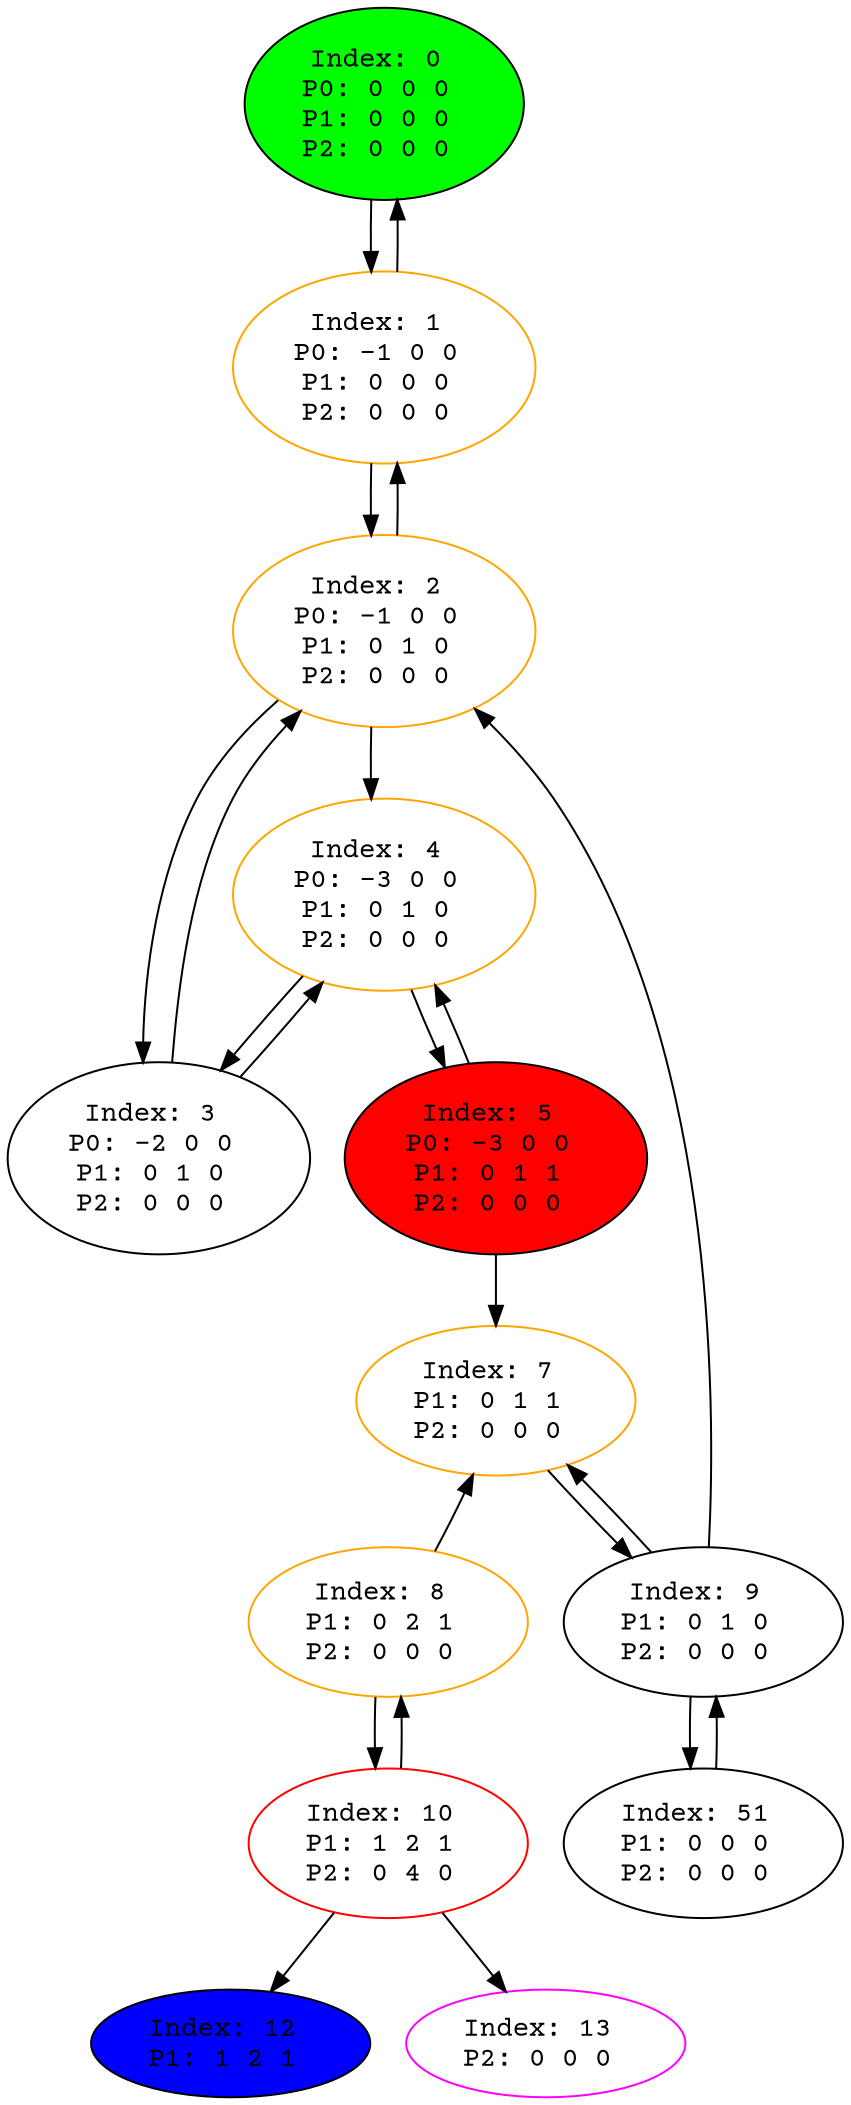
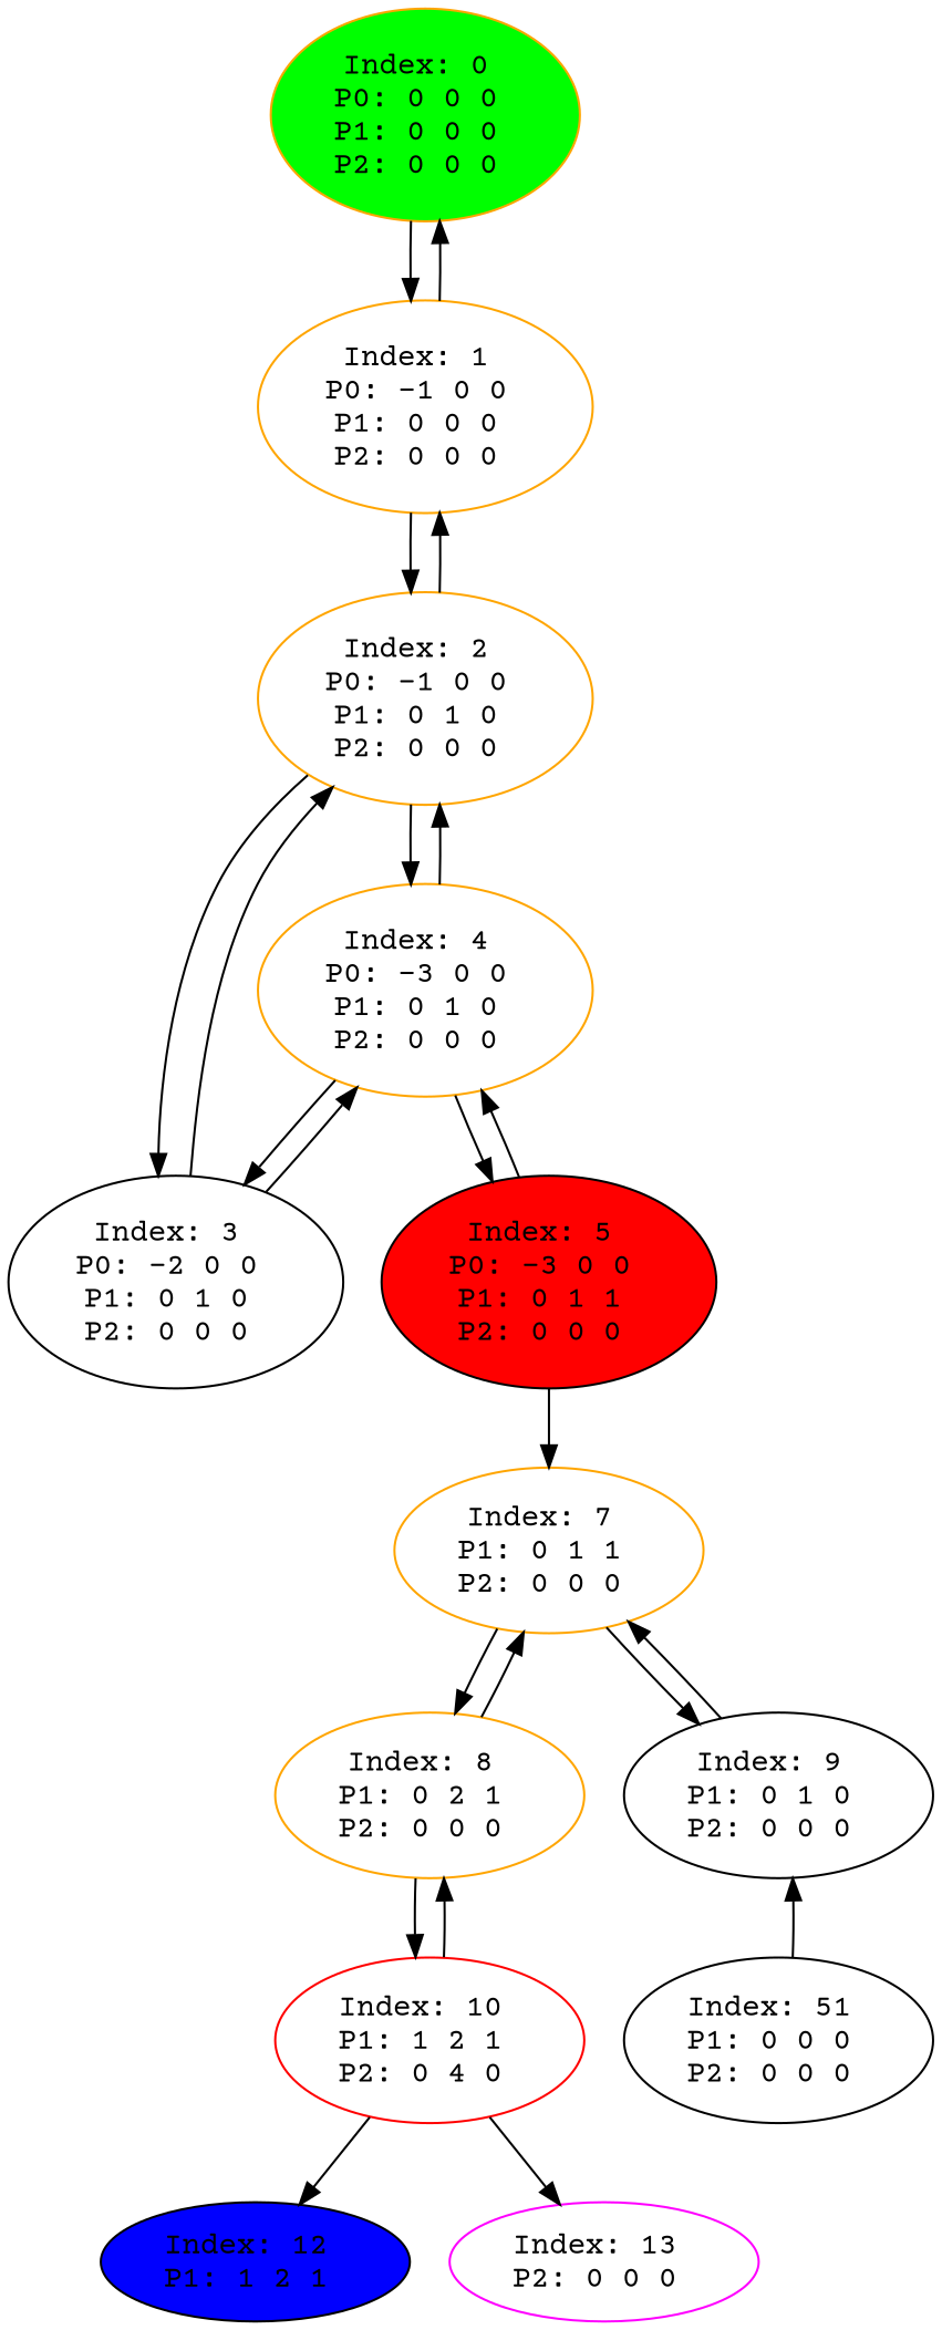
  digraph {
    color=black
    fontname="Courier Prime"
    node [fontname="Courier Prime"]
    edge [fontname="Courier Prime"]
-   n1 [fillcolor=green label="Index: 0 \nP0: 0 0 0 \nP1: 0 0 0 \nP2: 0 0 0 \n" style=filled]
+   n1 [fillcolor=green label="Index: 0 \nP0: 0 0 0 \nP1: 0 0 0 \nP2: 0 0 0 \n" style=filled color=orange]
    n2 [color=orange label="Index: 1 \nP0: -1 0 0 \nP1: 0 0 0 \nP2: 0 0 0 \n"]
    n3 [color=orange label="Index: 2 \nP0: -1 0 0 \nP1: 0 1 0 \nP2: 0 0 0 \n"]
    n4 [label="Index: 3 \nP0: -2 0 0 \nP1: 0 1 0 \nP2: 0 0 0 \n"]
    n5 [color=orange label="Index: 4 \nP0: -3 0 0 \nP1: 0 1 0 \nP2: 0 0 0 \n"]
    n6 [fillcolor=red label="Index: 5 \nP0: -3 0 0 \nP1: 0 1 1 \nP2: 0 0 0 \n" style=filled]
    n7 [color=orange label="Index: 7 \nP1: 0 1 1 \nP2: 0 0 0 \n"]
    n8 [color=orange label="Index: 8 \nP1: 0 2 1 \nP2: 0 0 0 \n"]
    n9 [label="Index: 9 \nP1: 0 1 0 \nP2: 0 0 0 \n"]
    n10 [color=red label="Index: 10 \nP1: 1 2 1 \nP2: 0 4 0 \n"]
    n11 [label="Index: 51 \nP1: 0 0 0 \nP2: 0 0 0 \n"]
    n12 [fillcolor=blue label="Index: 12 \nP1: 1 2 1 \n" style=filled]
    n13 [color=fuchsia label="Index: 13 \nP2: 0 0 0 \n"]
    n1 -> n2
    n2 -> n1
    n2 -> n3
    n3 -> n2
    n3 -> n4
    n3 -> n5
    n4 -> n3
    n4 -> n5
-   n9 -> n3
+   n5 -> n3
    n5 -> n4
    n5 -> n6
    n6 -> n5
    n6 -> n7
+   n7 -> n8
    n7 -> n9
    n8 -> n7
    n8 -> n10
    n9 -> n7
-   n9 -> n11
    n10 -> n8
    n10 -> n12
    n10 -> n13
    n11 -> n9
  }
